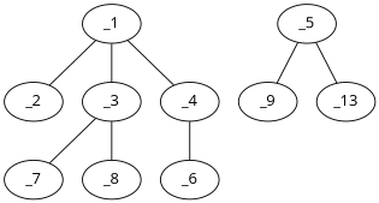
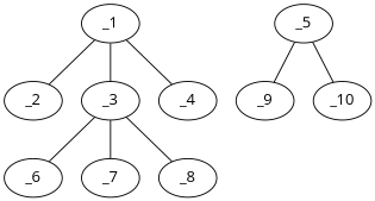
  graph {
    fontname="Open Sans"
    node [charge=0 chem=1 fontname="Open Sans" symbol="C  " x=3.7321 y=-0.317]
    edge [fontname="Open Sans" valence=1]
    _2 [x=4.5981]
    _1 [y=0.183]
    _3 [x=2.866]
    _4 [chem=2 symbol="O  " y=1.183]
    _6 [x=2 y=-0.817]
    _7 [x=3.366 y=-1.183]
    _8 [x=2.366 y=0.549]
    _5 [chem=5 symbol="S  " x=5.4641 y=0.183]
    _9 [chem=2 symbol="O  " x=6.3301 y=0.683]
-   _10 [chem=2 symbol="O  " x=4.9641 y=1.049 label=_13]
+   _10 [chem=2 symbol="O  " x=4.9641 y=1.049]
    _1 -- _2
    _1 -- _3
    _1 -- _4 [valence=2]
-   _4 -- _6
+   _3 -- _6
    _3 -- _7
    _3 -- _8
    _5 -- _9 [valence=2]
    _5 -- _10 [valence=2]
  }
